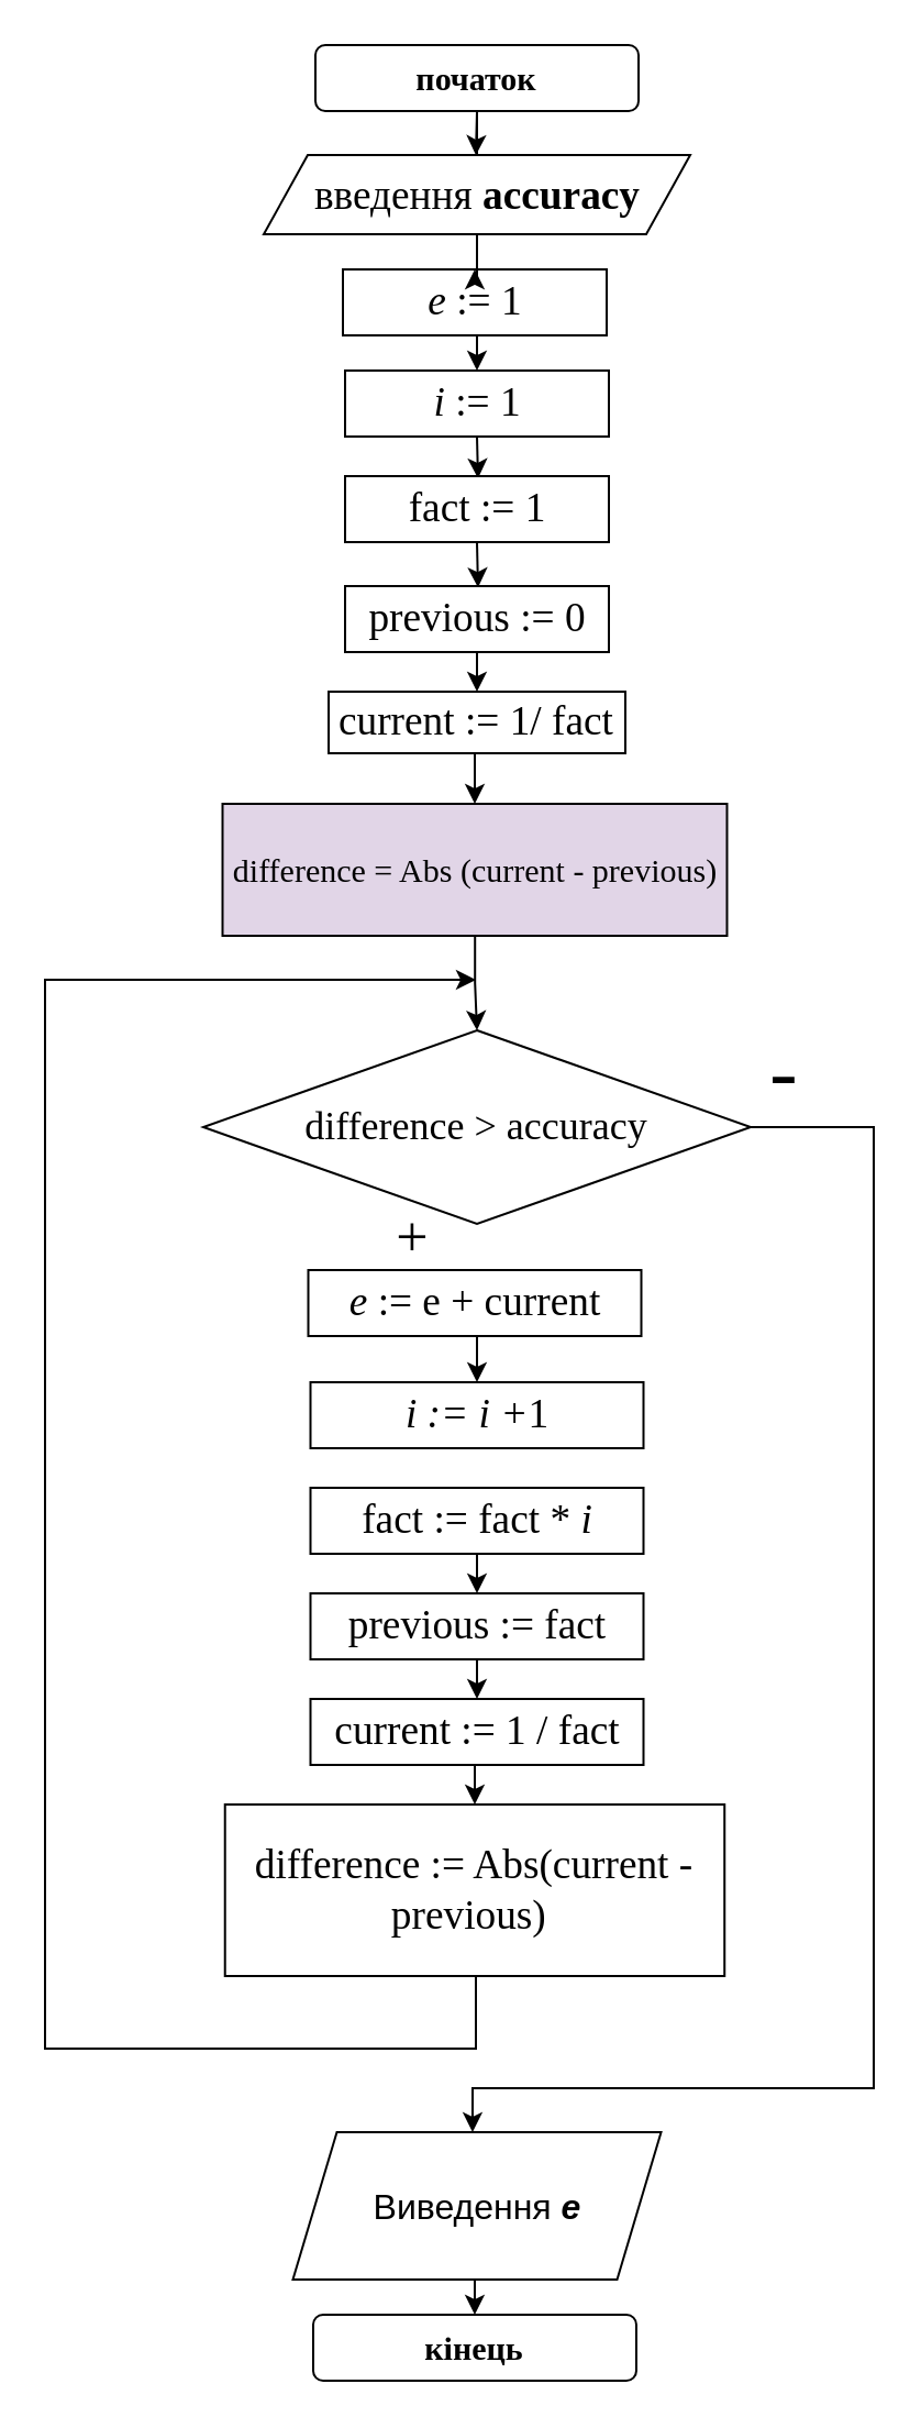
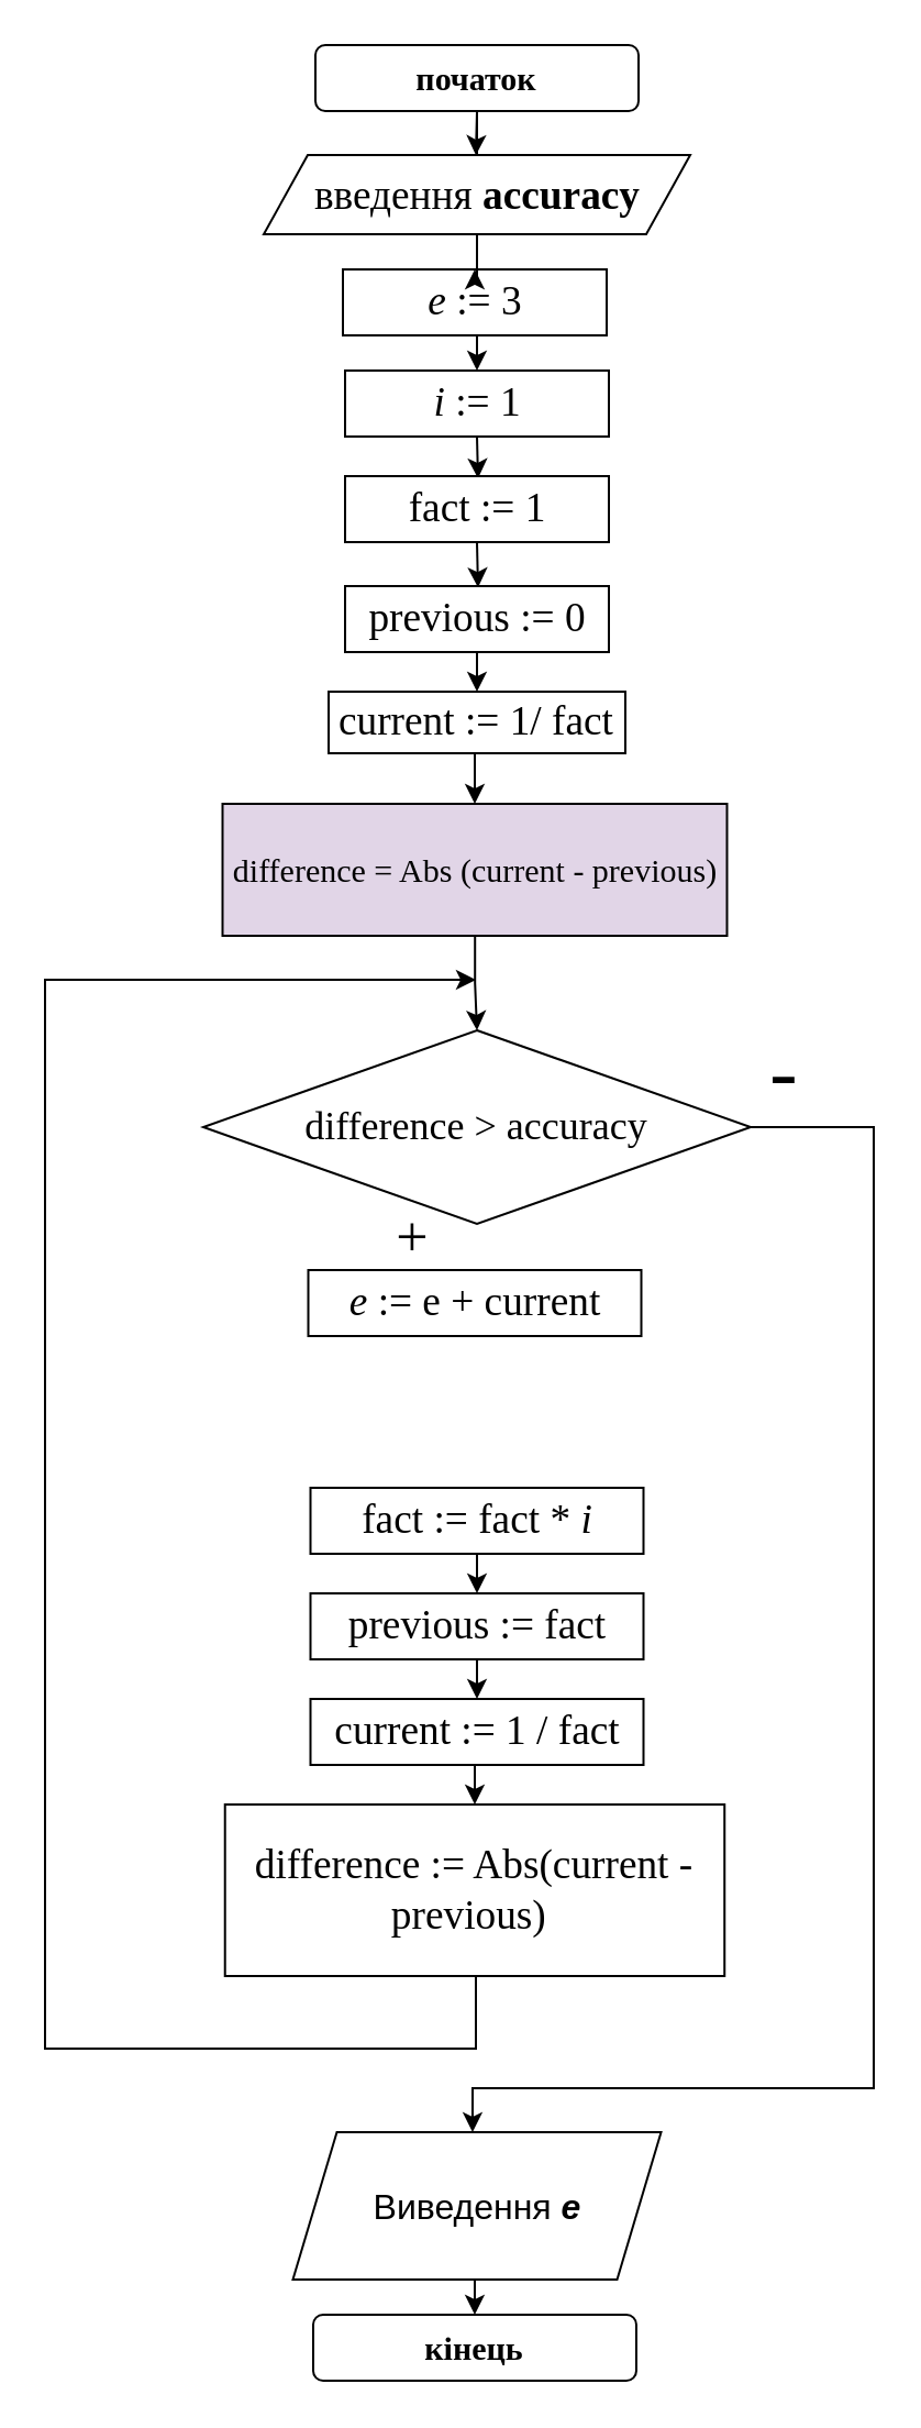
  <mxCell id="0" />
  <mxCell id="1" parent="0" />
  <mxCell id="2" value="" style="edgeStyle=orthogonalEdgeStyle;rounded=0;orthogonalLoop=1;jettySize=auto;html=1;fontSize=14;" parent="1" source="3" edge="1"><mxGeometry relative="1" as="geometry"><mxPoint x="216" y="70" as="targetPoint" /></mxGeometry></mxCell>
  <mxCell id="3" value="&lt;font style=&quot;font-size: 15px&quot; face=&quot;Times New Roman&quot;&gt;&lt;b&gt;початок&lt;/b&gt;&lt;/font&gt;" style="rounded=1;whiteSpace=wrap;html=1;fontSize=15;" parent="1" vertex="1"><mxGeometry x="143" y="20" width="147" height="30" as="geometry" /></mxCell>
  <mxCell id="4" style="edgeStyle=orthogonalEdgeStyle;rounded=0;orthogonalLoop=1;jettySize=auto;html=1;exitX=0.5;exitY=1;exitDx=0;exitDy=0;entryX=0.5;entryY=0;entryDx=0;entryDy=0;fontFamily=Times New Roman;fontSize=18;" parent="1" target="5" edge="1"><mxGeometry relative="1" as="geometry"><mxPoint x="214.49" y="1029" as="sourcePoint" /></mxGeometry></mxCell>
  <mxCell id="5" value="&lt;font style=&quot;font-size: 15px&quot; face=&quot;Times New Roman&quot;&gt;&lt;b&gt;кінець&lt;/b&gt;&lt;/font&gt;" style="rounded=1;whiteSpace=wrap;html=1;fontSize=15;" parent="1" vertex="1"><mxGeometry x="141.99" y="1052" width="147" height="30" as="geometry" /></mxCell>
  <mxCell id="6" style="edgeStyle=orthogonalEdgeStyle;rounded=0;orthogonalLoop=1;jettySize=auto;html=1;exitX=0.5;exitY=1;exitDx=0;exitDy=0;entryX=0.5;entryY=0;entryDx=0;entryDy=0;fontSize=16;" parent="1" source="7" target="9" edge="1"><mxGeometry relative="1" as="geometry" /></mxCell>
- <mxCell id="7" value="&lt;font face=&quot;times new roman, serif&quot;&gt;&lt;span style=&quot;font-size: 18.667px&quot;&gt;&lt;i&gt;е &lt;/i&gt;:= 1&lt;/span&gt;&lt;/font&gt;" style="rounded=0;whiteSpace=wrap;html=1;fontSize=15;" parent="1" vertex="1"><mxGeometry x="155.5" y="122" width="120" height="30" as="geometry" /></mxCell>
+ <mxCell id="7" value="&lt;font face=&quot;times new roman, serif&quot;&gt;&lt;span style=&quot;font-size: 18.667px&quot;&gt;&lt;i&gt;е &lt;/i&gt;:= 3&lt;/span&gt;&lt;/font&gt;" style="rounded=0;whiteSpace=wrap;html=1;fontSize=15;" parent="1" vertex="1"><mxGeometry x="155.5" y="122" width="120" height="30" as="geometry" /></mxCell>
  <mxCell id="8" style="edgeStyle=orthogonalEdgeStyle;rounded=0;orthogonalLoop=1;jettySize=auto;html=1;exitX=0.5;exitY=1;exitDx=0;exitDy=0;entryX=0.504;entryY=0.033;entryDx=0;entryDy=0;entryPerimeter=0;fontSize=16;" parent="1" source="9" target="13" edge="1"><mxGeometry relative="1" as="geometry" /></mxCell>
  <mxCell id="9" value="&lt;font face=&quot;times new roman, serif&quot;&gt;&lt;span style=&quot;font-size: 18.667px&quot;&gt;&lt;i&gt;i&amp;nbsp;&lt;/i&gt;:= 1&lt;/span&gt;&lt;/font&gt;" style="rounded=0;whiteSpace=wrap;html=1;fontSize=15;" parent="1" vertex="1"><mxGeometry x="156.5" y="168" width="120" height="30" as="geometry" /></mxCell>
  <mxCell id="10" style="edgeStyle=orthogonalEdgeStyle;rounded=0;orthogonalLoop=1;jettySize=auto;html=1;exitX=0.5;exitY=1;exitDx=0;exitDy=0;fontSize=16;" parent="1" source="11" target="7" edge="1"><mxGeometry relative="1" as="geometry" /></mxCell>
  <mxCell id="11" value="&lt;span lang=&quot;UK&quot; style=&quot;font-size: 14.0pt ; line-height: 115% ; font-family: &amp;#34;times new roman&amp;#34; , serif&quot;&gt;введення&lt;b&gt;&amp;nbsp;accuracy&lt;/b&gt;&lt;/span&gt;" style="shape=parallelogram;perimeter=parallelogramPerimeter;whiteSpace=wrap;html=1;fixedSize=1;fontFamily=Times New Roman;fontSize=15;" parent="1" vertex="1"><mxGeometry x="119.5" y="70" width="194" height="36" as="geometry" /></mxCell>
  <mxCell id="12" style="edgeStyle=orthogonalEdgeStyle;rounded=0;orthogonalLoop=1;jettySize=auto;html=1;exitX=0.5;exitY=1;exitDx=0;exitDy=0;entryX=0.504;entryY=0.02;entryDx=0;entryDy=0;entryPerimeter=0;fontSize=16;" parent="1" source="13" target="15" edge="1"><mxGeometry relative="1" as="geometry" /></mxCell>
  <mxCell id="13" value="&lt;font face=&quot;times new roman, serif&quot;&gt;&lt;span style=&quot;font-size: 18.667px&quot;&gt;fact&lt;i&gt;&amp;nbsp;&lt;/i&gt;:= 1&lt;/span&gt;&lt;/font&gt;" style="rounded=0;whiteSpace=wrap;html=1;fontSize=15;" parent="1" vertex="1"><mxGeometry x="156.5" y="216" width="120" height="30" as="geometry" /></mxCell>
  <mxCell id="14" style="edgeStyle=orthogonalEdgeStyle;rounded=0;orthogonalLoop=1;jettySize=auto;html=1;exitX=0.5;exitY=1;exitDx=0;exitDy=0;entryX=0.5;entryY=0;entryDx=0;entryDy=0;fontSize=16;" parent="1" source="15" target="17" edge="1"><mxGeometry relative="1" as="geometry" /></mxCell>
  <mxCell id="15" value="&lt;font face=&quot;times new roman, serif&quot;&gt;&lt;span style=&quot;font-size: 18.667px&quot;&gt;previous&lt;i&gt;&amp;nbsp;&lt;/i&gt;:= 0&lt;/span&gt;&lt;/font&gt;" style="rounded=0;whiteSpace=wrap;html=1;fontSize=15;" parent="1" vertex="1"><mxGeometry x="156.5" y="266" width="120" height="30" as="geometry" /></mxCell>
  <mxCell id="16" style="edgeStyle=orthogonalEdgeStyle;rounded=0;orthogonalLoop=1;jettySize=auto;html=1;exitX=0.5;exitY=1;exitDx=0;exitDy=0;entryX=0.5;entryY=0;entryDx=0;entryDy=0;fontFamily=Times New Roman;fontSize=15;" parent="1" source="17" target="19" edge="1"><mxGeometry relative="1" as="geometry" /></mxCell>
  <mxCell id="17" value="&lt;font face=&quot;times new roman, serif&quot;&gt;&lt;span style=&quot;font-size: 18.667px&quot;&gt;current&lt;i&gt;&amp;nbsp;&lt;/i&gt;:= 1/ fact&lt;/span&gt;&lt;/font&gt;" style="rounded=0;whiteSpace=wrap;html=1;fontSize=15;" parent="1" vertex="1"><mxGeometry x="149" y="314" width="135" height="28" as="geometry" /></mxCell>
  <mxCell id="18" value="" style="edgeStyle=orthogonalEdgeStyle;rounded=0;orthogonalLoop=1;jettySize=auto;html=1;fontFamily=Times New Roman;fontSize=18;" parent="1" source="19" target="21" edge="1"><mxGeometry relative="1" as="geometry" /></mxCell>
  <mxCell id="19" value="&lt;p&gt;&lt;font face=&quot;Times New Roman&quot; style=&quot;font-size: 15px&quot;&gt;difference = Abs (current - previous)&lt;/font&gt;&lt;/p&gt;" style="rounded=0;whiteSpace=wrap;html=1;fillColor=#e1d5e7;" parent="1" vertex="1"><mxGeometry x="100.75" y="365" width="229.5" height="60" as="geometry" /></mxCell>
  <mxCell id="20" style="edgeStyle=orthogonalEdgeStyle;rounded=0;orthogonalLoop=1;jettySize=auto;html=1;exitX=1;exitY=0.5;exitDx=0;exitDy=0;fontFamily=Times New Roman;fontSize=26;entryX=0.5;entryY=0;entryDx=0;entryDy=0;" parent="1" source="21" edge="1"><mxGeometry relative="1" as="geometry"><mxPoint x="214.49" y="969" as="targetPoint" /><Array as="points"><mxPoint x="397" y="512" /><mxPoint x="397" y="949" /><mxPoint x="214" y="949" /></Array></mxGeometry></mxCell>
  <mxCell id="21" value="&lt;font style=&quot;font-size: 18px&quot;&gt;difference &amp;gt; accuracy&lt;/font&gt;" style="rhombus;whiteSpace=wrap;html=1;fontFamily=Times New Roman;fontSize=15;" parent="1" vertex="1"><mxGeometry x="92" y="468" width="249" height="88" as="geometry" /></mxCell>
- <mxCell id="22" style="edgeStyle=orthogonalEdgeStyle;rounded=0;orthogonalLoop=1;jettySize=auto;html=1;exitX=0.5;exitY=1;exitDx=0;exitDy=0;entryX=0.5;entryY=0;entryDx=0;entryDy=0;fontFamily=Times New Roman;fontSize=18;" parent="1" source="23" target="24" edge="1"><mxGeometry relative="1" as="geometry" /></mxCell>
  <mxCell id="23" value="&lt;font face=&quot;times new roman, serif&quot;&gt;&lt;span style=&quot;font-size: 18.667px&quot;&gt;&lt;i&gt;е &lt;/i&gt;:= e + current&lt;/span&gt;&lt;/font&gt;" style="rounded=0;whiteSpace=wrap;html=1;fontSize=15;" parent="1" vertex="1"><mxGeometry x="139.75" y="577" width="151.5" height="30" as="geometry" /></mxCell>
- <mxCell id="24" value="&lt;font face=&quot;times new roman, serif&quot;&gt;&lt;span style=&quot;font-size: 18.667px&quot;&gt;&lt;i&gt;i := i +&lt;/i&gt;1&lt;/span&gt;&lt;/font&gt;" style="rounded=0;whiteSpace=wrap;html=1;fontSize=15;" parent="1" vertex="1"><mxGeometry x="140.75" y="628" width="151.5" height="30" as="geometry" /></mxCell>
  <mxCell id="25" style="edgeStyle=orthogonalEdgeStyle;rounded=0;orthogonalLoop=1;jettySize=auto;html=1;exitX=0.5;exitY=1;exitDx=0;exitDy=0;entryX=0.5;entryY=0;entryDx=0;entryDy=0;fontFamily=Times New Roman;fontSize=18;" parent="1" source="26" target="28" edge="1"><mxGeometry relative="1" as="geometry" /></mxCell>
  <mxCell id="26" value="&lt;font face=&quot;times new roman, serif&quot;&gt;&lt;span style=&quot;font-size: 18.667px&quot;&gt;fact := fact * &lt;i&gt;i&lt;/i&gt;&lt;/span&gt;&lt;/font&gt;" style="rounded=0;whiteSpace=wrap;html=1;fontSize=15;" parent="1" vertex="1"><mxGeometry x="140.75" y="676" width="151.5" height="30" as="geometry" /></mxCell>
  <mxCell id="27" style="edgeStyle=orthogonalEdgeStyle;rounded=0;orthogonalLoop=1;jettySize=auto;html=1;exitX=0.5;exitY=1;exitDx=0;exitDy=0;entryX=0.5;entryY=0;entryDx=0;entryDy=0;fontFamily=Times New Roman;fontSize=18;" parent="1" source="28" target="30" edge="1"><mxGeometry relative="1" as="geometry" /></mxCell>
  <mxCell id="28" value="&lt;font face=&quot;times new roman, serif&quot;&gt;&lt;span style=&quot;font-size: 18.667px&quot;&gt;previous := fact&lt;/span&gt;&lt;/font&gt;" style="rounded=0;whiteSpace=wrap;html=1;fontSize=15;" parent="1" vertex="1"><mxGeometry x="140.75" y="724" width="151.5" height="30" as="geometry" /></mxCell>
  <mxCell id="29" style="edgeStyle=orthogonalEdgeStyle;rounded=0;orthogonalLoop=1;jettySize=auto;html=1;exitX=0.5;exitY=1;exitDx=0;exitDy=0;entryX=0.5;entryY=0;entryDx=0;entryDy=0;fontFamily=Times New Roman;fontSize=18;" parent="1" source="30" target="31" edge="1"><mxGeometry relative="1" as="geometry" /></mxCell>
  <mxCell id="30" value="&lt;font face=&quot;times new roman, serif&quot;&gt;&lt;span style=&quot;font-size: 18.667px&quot;&gt;current := 1 / fact&lt;/span&gt;&lt;/font&gt;" style="rounded=0;whiteSpace=wrap;html=1;fontSize=15;" parent="1" vertex="1"><mxGeometry x="140.75" y="772" width="151.5" height="30" as="geometry" /></mxCell>
  <mxCell id="31" value="&lt;font face=&quot;times new roman, serif&quot;&gt;&lt;span style=&quot;font-size: 18.667px&quot;&gt;difference := Abs(current - previous)&amp;nbsp;&lt;/span&gt;&lt;/font&gt;" style="rounded=0;whiteSpace=wrap;html=1;fontSize=15;" parent="1" vertex="1"><mxGeometry x="101.87" y="820" width="227.25" height="78" as="geometry" /></mxCell>
  <mxCell id="32" value="" style="endArrow=classic;html=1;rounded=0;fontFamily=Times New Roman;fontSize=18;edgeStyle=orthogonalEdgeStyle;" parent="1" edge="1"><mxGeometry width="50" height="50" relative="1" as="geometry"><mxPoint x="216" y="898" as="sourcePoint" /><mxPoint x="216" y="445" as="targetPoint" /><Array as="points"><mxPoint x="216" y="931" /><mxPoint x="20" y="931" /><mxPoint x="20" y="445" /></Array></mxGeometry></mxCell>
  <mxCell id="33" value="+" style="text;html=1;align=center;verticalAlign=middle;resizable=0;points=[];autosize=1;strokeColor=none;fillColor=none;fontSize=26;fontFamily=Times New Roman;" parent="1" vertex="1"><mxGeometry x="175" y="545" width="24" height="34" as="geometry" /></mxCell>
  <mxCell id="34" value="&lt;font style=&quot;font-size: 38px&quot;&gt;-&lt;/font&gt;" style="text;html=1;align=center;verticalAlign=middle;resizable=0;points=[];autosize=1;strokeColor=none;fillColor=none;fontSize=26;fontFamily=Times New Roman;" parent="1" vertex="1"><mxGeometry x="344" y="468" width="23" height="38" as="geometry" /></mxCell>
  <mxCell id="35" value="&lt;span style=&quot;font-size: 16px&quot;&gt;Виведення&amp;nbsp;&lt;/span&gt;&lt;i style=&quot;font-size: 16px&quot;&gt;&lt;b&gt;е&lt;/b&gt;&lt;/i&gt;" style="shape=parallelogram;perimeter=parallelogramPerimeter;whiteSpace=wrap;html=1;fixedSize=1;" vertex="1" parent="1"><mxGeometry x="132.75" y="969" width="167.51" height="67" as="geometry" /></mxCell>
